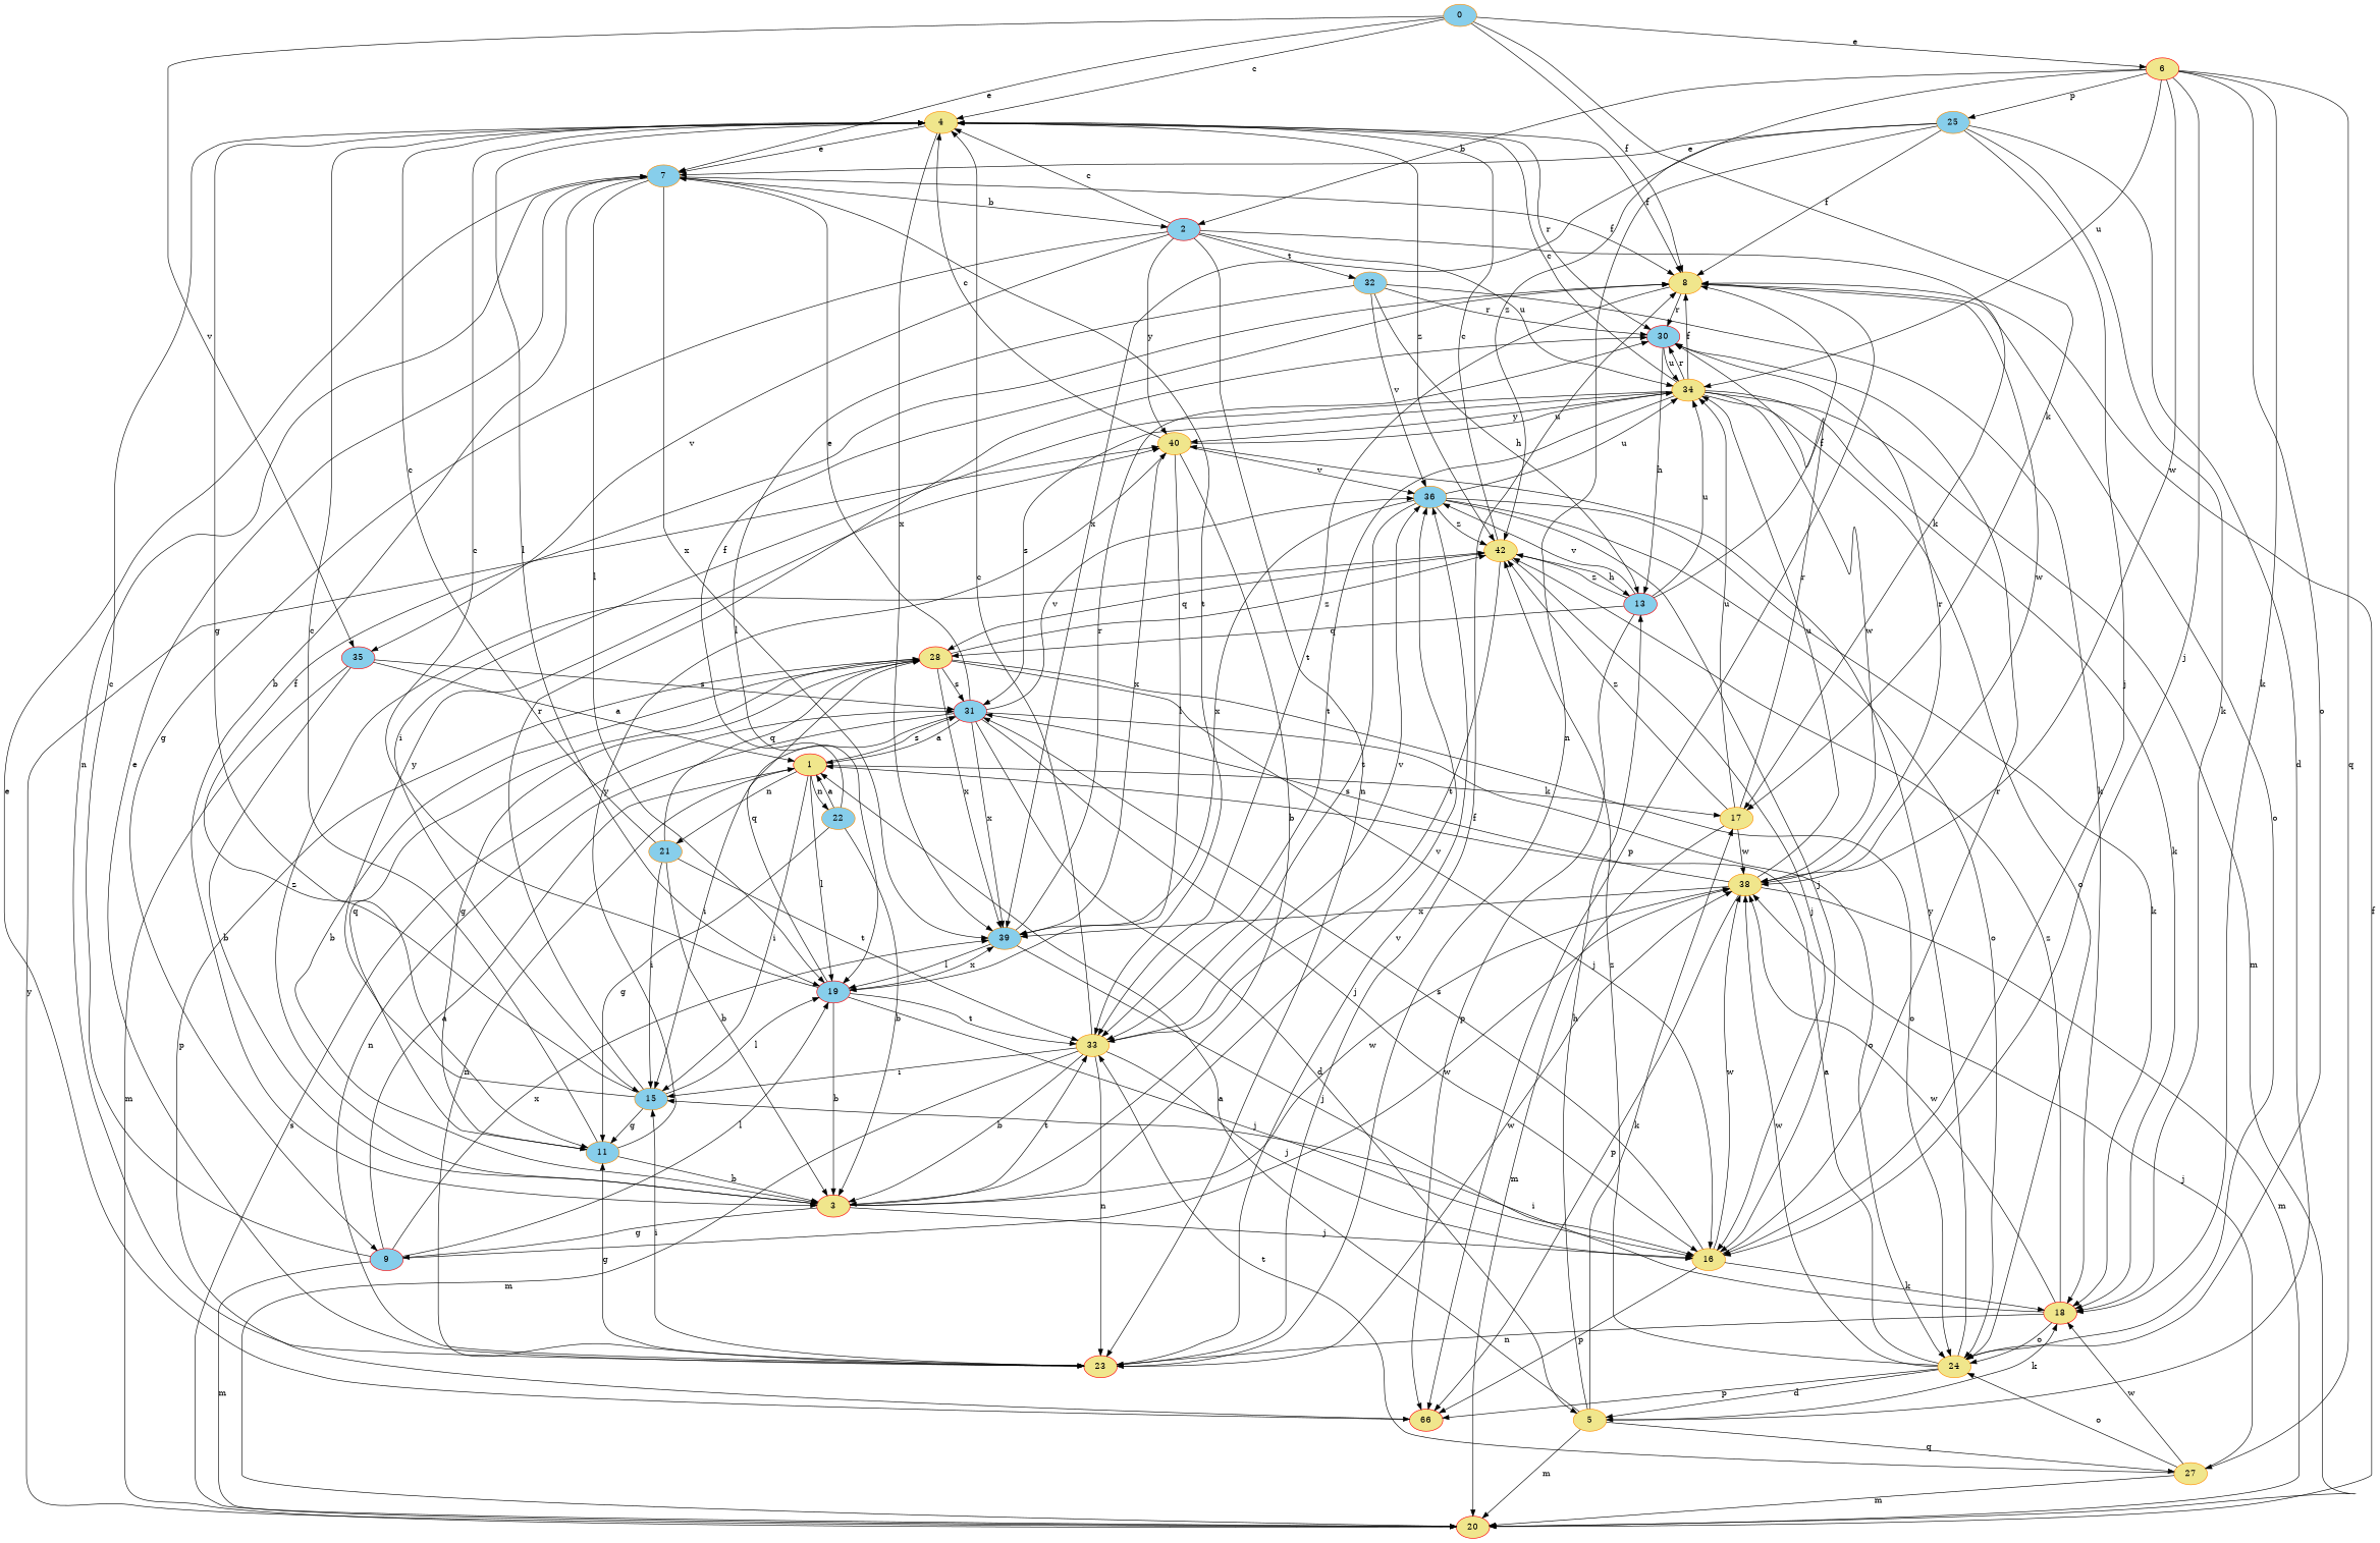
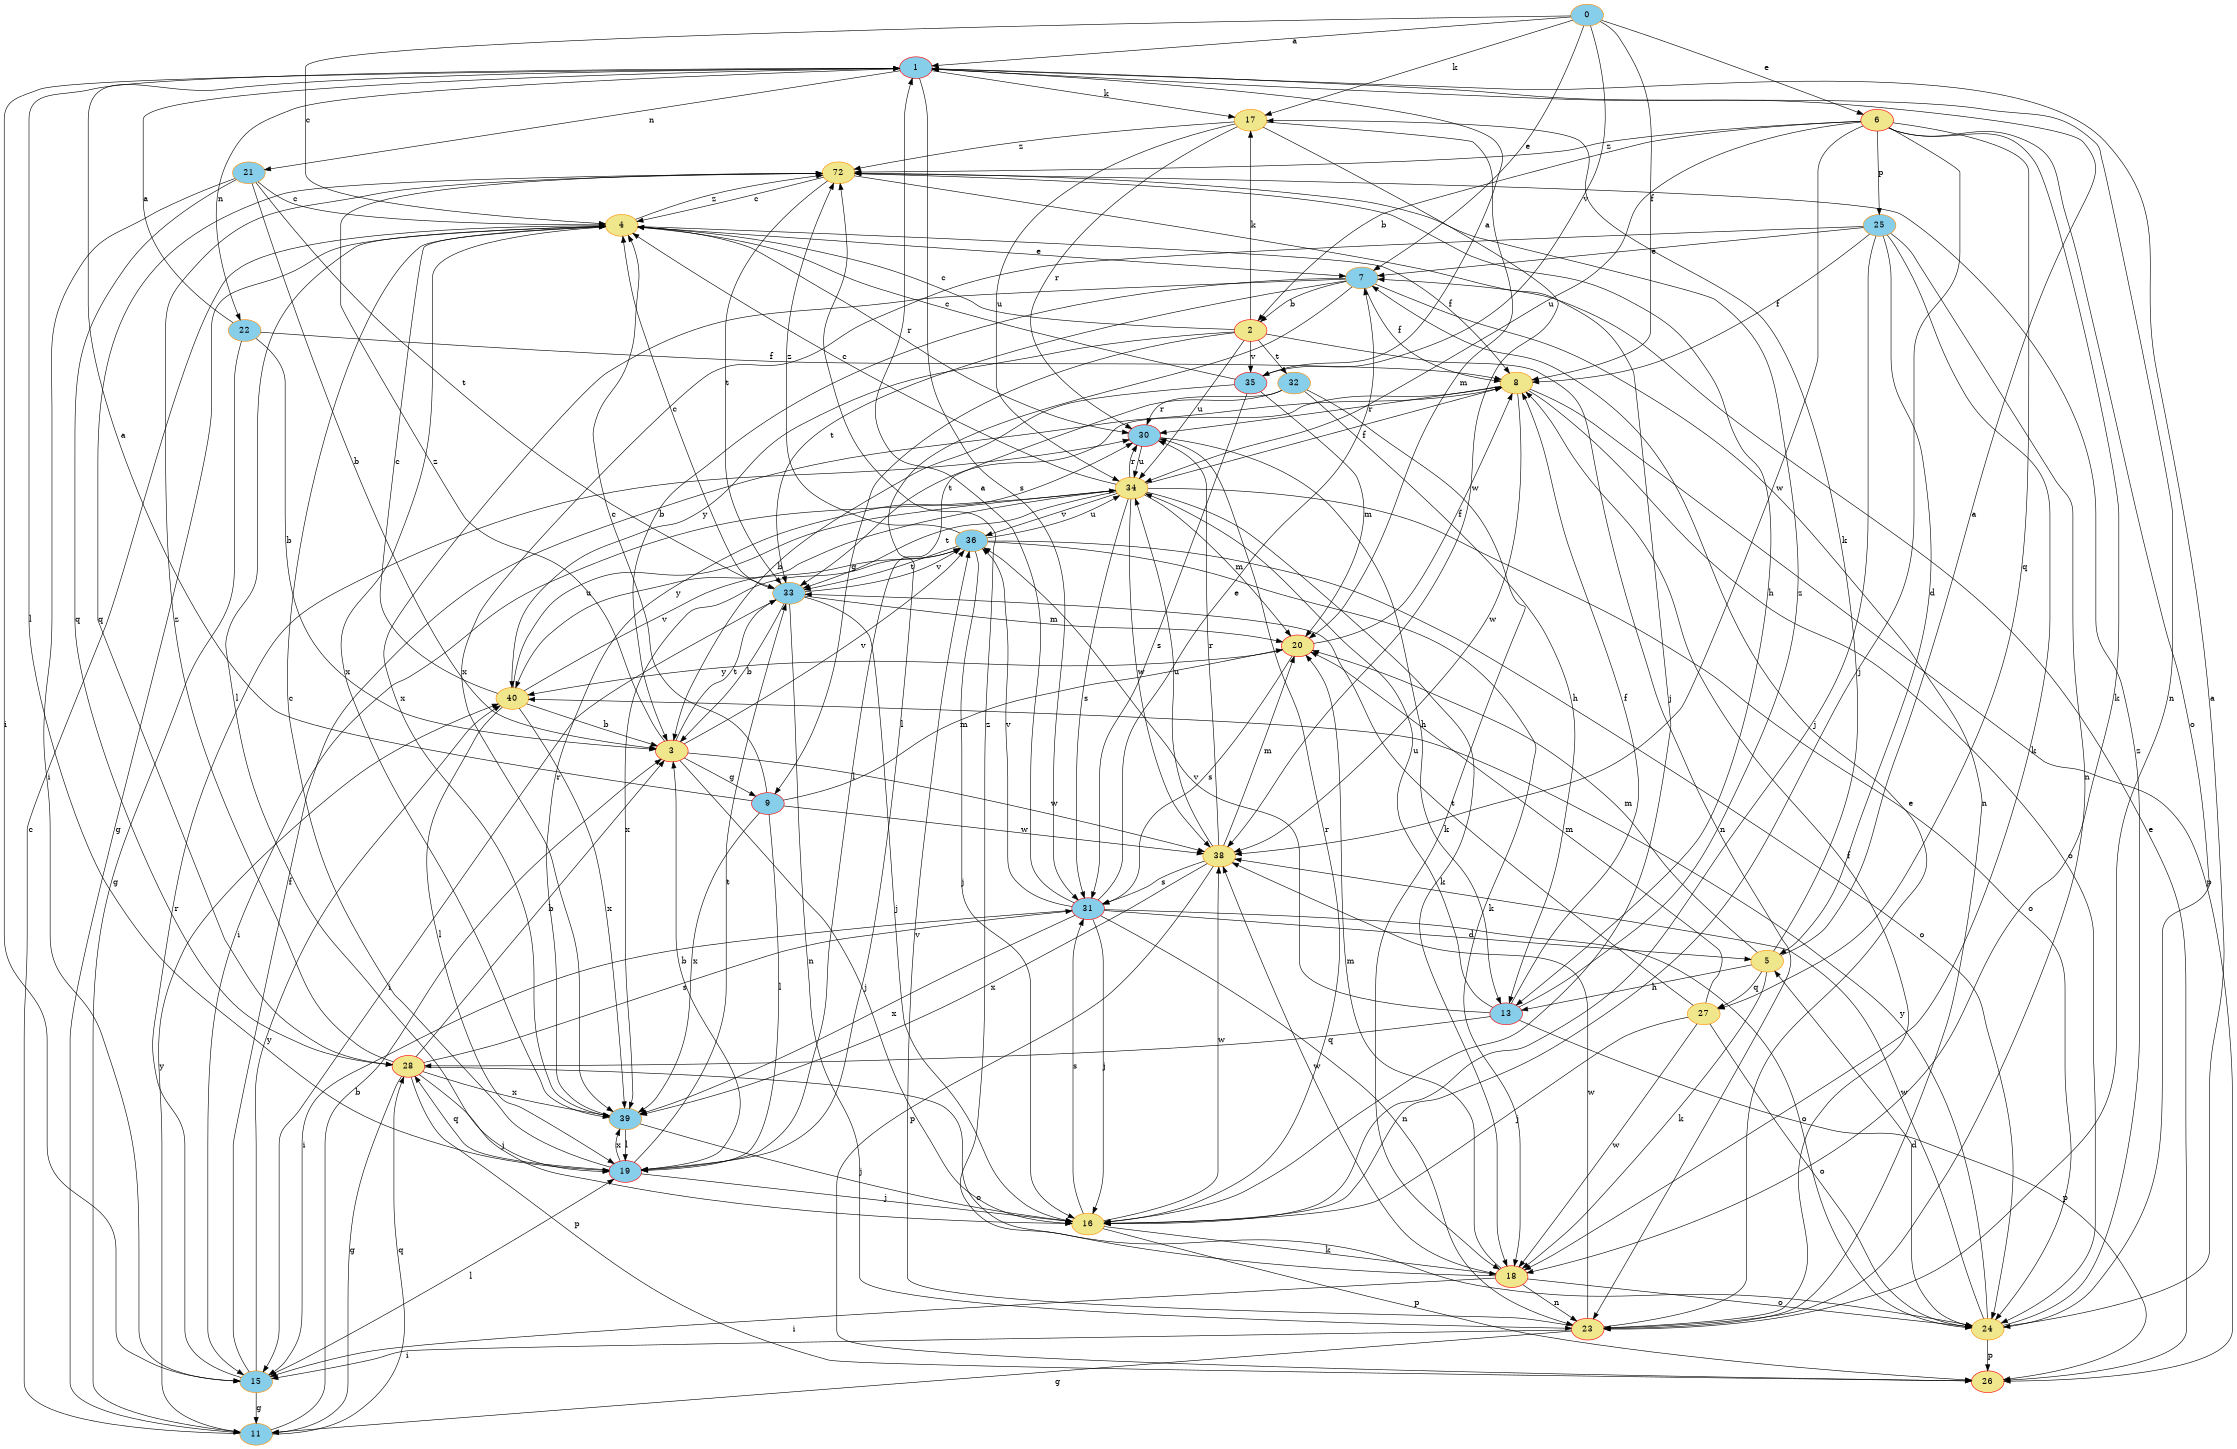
  strict digraph {
    node [color=darkorange fillcolor=khaki style=filled]
    0 [fillcolor=skyblue]
-   1 [color=red]
+   1 [color=red fillcolor=skyblue]
    4
    6 [color=red]
    7 [fillcolor=skyblue]
    8
    17
    35 [color=red fillcolor=skyblue]
    15 [fillcolor=skyblue]
    19 [color=red fillcolor=skyblue]
    21 [fillcolor=skyblue]
    22 [fillcolor=skyblue]
    23 [color=red]
    31 [color=red fillcolor=skyblue]
-   42
+   42 [label=72]
    11 [fillcolor=skyblue]
    30 [color=red fillcolor=skyblue]
    39 [fillcolor=skyblue]
-   2 [color=red fillcolor=skyblue]
+   2 [color=red]
    34
    16
    38
    18 [color=red]
    27
    24
    25 [fillcolor=skyblue]
    3 [color=red]
-   33
-   26 [color=red label=66]
+   33 [fillcolor=skyblue]
+   26 [color=red]
    20 [color=red]
    40
    28 [color=red]
    36 [fillcolor=skyblue]
    5
    9 [color=red fillcolor=skyblue]
    32 [fillcolor=skyblue]
    13 [color=red fillcolor=skyblue]
+   0 -> 1 [label=a]
    0 -> 4 [label=c]
    0 -> 6 [label=e]
    0 -> 7 [label=e]
    0 -> 8 [label=f]
    0 -> 17 [label=k]
    0 -> 35 [label=v]
    1 -> 17 [label=k]
    1 -> 15 [label=i]
    1 -> 19 [label=l]
    1 -> 21 [label=n]
    1 -> 22 [label=n]
    1 -> 23 [label=n]
    1 -> 31 [label=s]
    4 -> 7 [label=e]
    4 -> 8 [label=f]
    4 -> 19 [label=l]
    4 -> 42 [label=z]
    4 -> 11 [label=g]
    4 -> 30 [label=r]
    4 -> 39 [label=x]
    6 -> 42 [label=z]
    6 -> 2 [label=b]
    6 -> 34 [label=u]
    6 -> 16 [label=j]
    6 -> 38 [label=w]
    6 -> 18 [label=k]
    6 -> 27 [label=q]
    6 -> 24 [label=o]
    6 -> 25 [label=p]
    7 -> 8 [label=f]
    7 -> 19 [label=l]
    7 -> 23 [label=n]
    7 -> 39 [label=x]
    7 -> 2 [label=b]
    7 -> 3 [label=b]
    7 -> 33 [label=t]
    8 -> 30 [label=r]
    8 -> 38 [label=w]
    8 -> 24 [label=o]
    8 -> 33 [label=t]
    8 -> 26 [label=p]
    17 -> 42 [label=z]
    17 -> 30 [label=r]
    17 -> 34 [label=u]
    17 -> 38 [label=w]
    17 -> 20 [label=m]
    35 -> 1 [label=a]
+   35 -> 4 [label=c]
    35 -> 31 [label=s]
    35 -> 3 [label=b]
    35 -> 20 [label=m]
    15 -> 8 [label=f]
    15 -> 19 [label=l]
    15 -> 11 [label=g]
    15 -> 30 [label=r]
    15 -> 40 [label=y]
    19 -> 4 [label=c]
    19 -> 39 [label=x]
    19 -> 16 [label=j]
    19 -> 3 [label=b]
    19 -> 33 [label=t]
    19 -> 28 [label=q]
    21 -> 4 [label=c]
    21 -> 15 [label=i]
    21 -> 3 [label=b]
    21 -> 33 [label=t]
    21 -> 28 [label=q]
    22 -> 1 [label=a]
    22 -> 8 [label=f]
    22 -> 11 [label=g]
    22 -> 3 [label=b]
    23 -> 7 [label=e]
    23 -> 8 [label=f]
    23 -> 15 [label=i]
    23 -> 11 [label=g]
    23 -> 38 [label=w]
    23 -> 36 [label=v]
    31 -> 1 [label=a]
    31 -> 7 [label=e]
    31 -> 15 [label=i]
    31 -> 23 [label=n]
    31 -> 39 [label=x]
    31 -> 16 [label=j]
    31 -> 24 [label=o]
    31 -> 36 [label=v]
    31 -> 5 [label=d]
    42 -> 4 [label=c]
    42 -> 16 [label=j]
    42 -> 33 [label=t]
    42 -> 28 [label=q]
    42 -> 13 [label=h]
    11 -> 4 [label=c]
    11 -> 3 [label=b]
    11 -> 40 [label=y]
    11 -> 28 [label=q]
    30 -> 34 [label=u]
    30 -> 13 [label=h]
    39 -> 19 [label=l]
    39 -> 30 [label=r]
    39 -> 16 [label=j]
    2 -> 4 [label=c]
    2 -> 17 [label=k]
    2 -> 35 [label=v]
    2 -> 23 [label=n]
    2 -> 34 [label=u]
    2 -> 40 [label=y]
    2 -> 9 [label=g]
    2 -> 32 [label=t]
    34 -> 4 [label=c]
    34 -> 8 [label=f]
    34 -> 15 [label=i]
    34 -> 31 [label=s]
    34 -> 30 [label=r]
    34 -> 38 [label=w]
    34 -> 18 [label=k]
    34 -> 24 [label=o]
    34 -> 33 [label=t]
    34 -> 20 [label=m]
    34 -> 40 [label=y]
-   32 -> 36 [label=v]
+   34 -> 36 [label=v]
    16 -> 31 [label=s]
    16 -> 30 [label=r]
    16 -> 38 [label=w]
    16 -> 18 [label=k]
    16 -> 26 [label=p]
    38 -> 31 [label=s]
    38 -> 30 [label=r]
    38 -> 39 [label=x]
    38 -> 34 [label=u]
    38 -> 26 [label=p]
    38 -> 20 [label=m]
    18 -> 15 [label=i]
    18 -> 23 [label=n]
    18 -> 42 [label=z]
    18 -> 38 [label=w]
    18 -> 24 [label=o]
-   27 -> 38 [label=j]
+   18 -> 20 [label=m]
+   27 -> 16 [label=j]
    27 -> 18 [label=w]
    27 -> 24 [label=o]
    27 -> 33 [label=t]
    27 -> 20 [label=m]
    24 -> 1 [label=a]
    24 -> 42 [label=z]
    24 -> 38 [label=w]
    24 -> 26 [label=p]
    24 -> 40 [label=y]
    24 -> 5 [label=d]
    25 -> 7 [label=e]
    25 -> 8 [label=f]
    25 -> 23 [label=n]
    25 -> 39 [label=x]
    25 -> 16 [label=j]
    25 -> 18 [label=k]
    25 -> 5 [label=d]
    3 -> 42 [label=z]
    3 -> 16 [label=j]
    3 -> 38 [label=w]
    3 -> 33 [label=t]
    3 -> 36 [label=v]
    3 -> 9 [label=g]
    33 -> 4 [label=c]
    33 -> 15 [label=i]
    33 -> 23 [label=n]
    33 -> 16 [label=j]
    33 -> 3 [label=b]
    33 -> 20 [label=m]
    33 -> 36 [label=v]
    26 -> 7 [label=e]
    20 -> 8 [label=f]
    20 -> 31 [label=s]
    20 -> 40 [label=y]
    40 -> 4 [label=c]
    40 -> 19 [label=l]
    40 -> 39 [label=x]
    40 -> 34 [label=u]
    40 -> 3 [label=b]
    40 -> 36 [label=v]
    28 -> 31 [label=s]
    28 -> 42 [label=z]
    28 -> 11 [label=g]
    28 -> 39 [label=x]
    28 -> 16 [label=j]
    28 -> 24 [label=o]
    28 -> 3 [label=b]
    28 -> 26 [label=p]
    36 -> 42 [label=z]
    36 -> 39 [label=x]
    36 -> 34 [label=u]
    36 -> 16 [label=j]
    36 -> 18 [label=k]
    36 -> 24 [label=o]
    36 -> 33 [label=t]
    5 -> 1 [label=a]
    5 -> 17 [label=k]
    5 -> 18 [label=k]
    5 -> 27 [label=q]
    5 -> 20 [label=m]
    5 -> 13 [label=h]
    9 -> 1 [label=a]
    9 -> 4 [label=c]
    9 -> 19 [label=l]
    9 -> 39 [label=x]
    9 -> 38 [label=w]
    9 -> 20 [label=m]
    32 -> 19 [label=l]
    32 -> 30 [label=r]
    32 -> 18 [label=k]
    32 -> 13 [label=h]
    13 -> 8 [label=f]
    13 -> 42 [label=z]
    13 -> 34 [label=u]
    13 -> 26 [label=p]
    13 -> 28 [label=q]
    13 -> 36 [label=v]
  }
